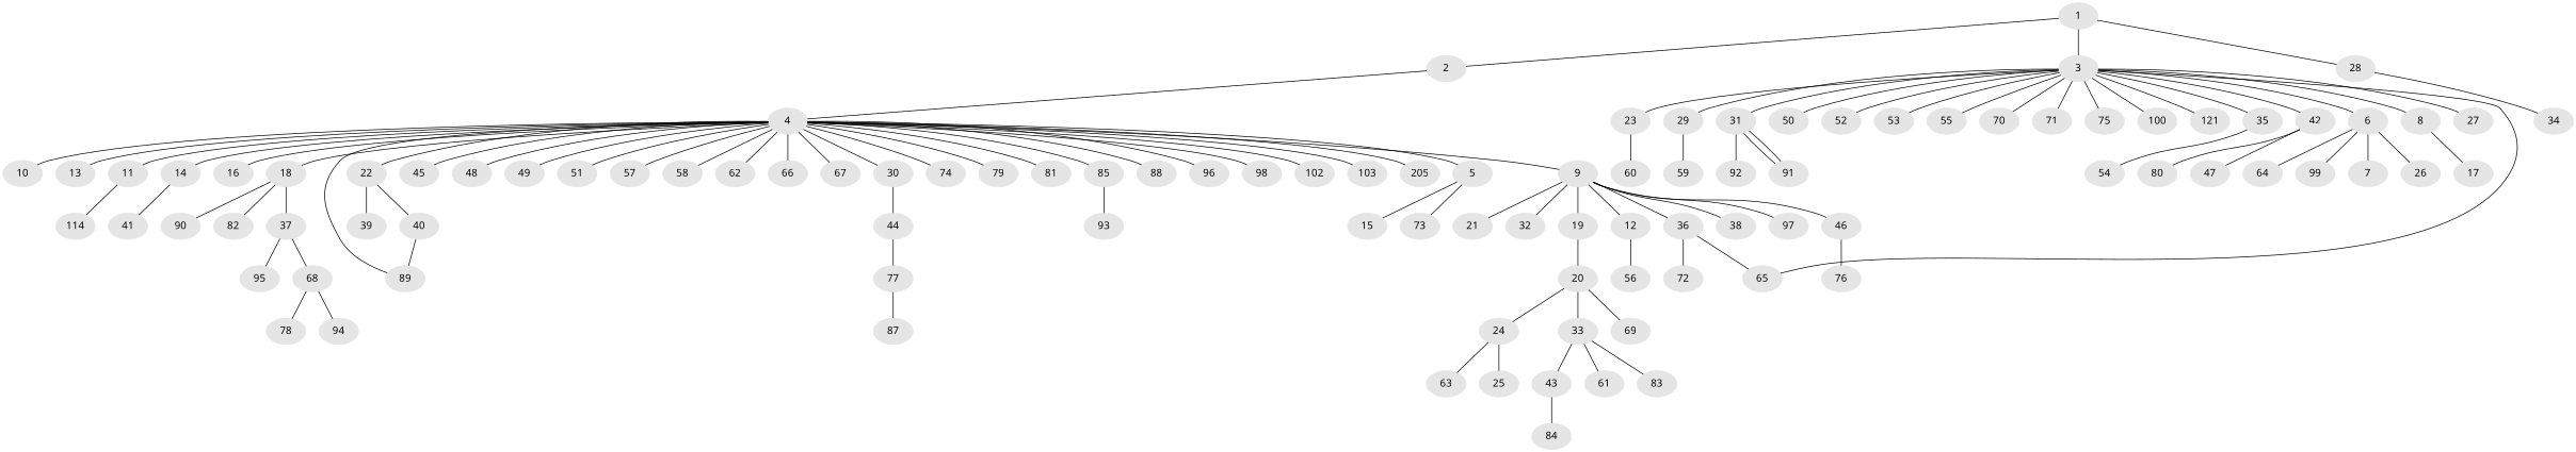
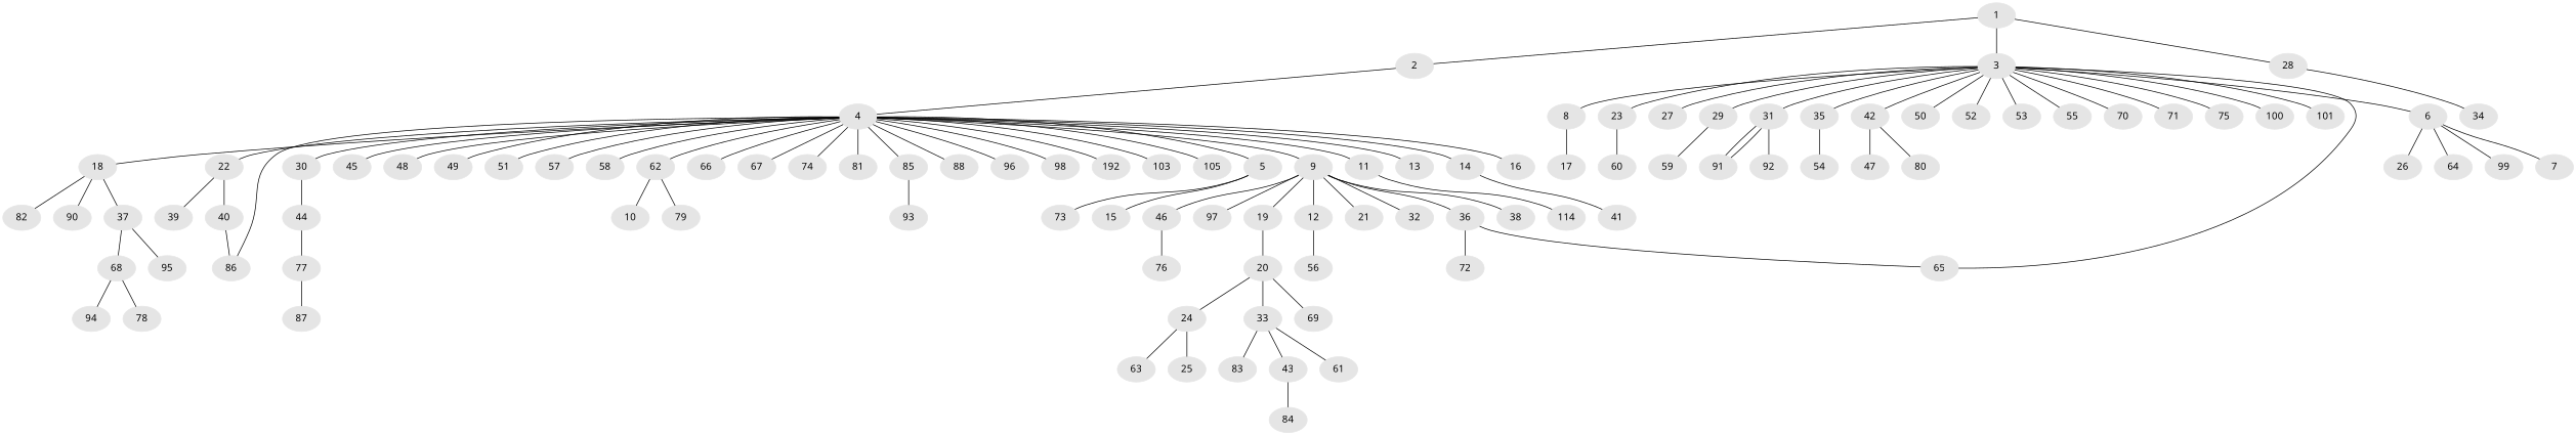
  graph {
    fontname="Noto Sans"
    node [color=gray90 fontname="Noto Sans" style=filled]
    edge [fontname="Noto Sans"]
    1
    2
    3
    28
    4
    6
    8
    23
    27
    29
    31
    35
    42
    50
    52
    53
    55
    65
    70
    71
    75
    100
-   101 [label=121]
+   101
    34
    5
    9
    10
    11
    13
    14
    16
    18
    22
    30
    45
    48
    49
    51
    57
    58
    62
    66
    67
    74
    79
    81
    85
-   86 [label=89]
+   86
    88
    96
    98
-   102
+   102 [label=192]
    103
-   105 [label=205]
+   105
    7
    26
    64
    99
    17
    60
    59
    91
    92
    54
    47
    80
    15
    73
    12
    19
    21
    32
    36
    38
    46
    97
    n77 [label=114]
    41
    37
    82
    90
    39
    40
    44
    93
    56
    20
    72
    76
    68
    95
    24
    33
    69
    25
    63
    43
    61
    83
    77
    84
    78
    94
    87
    1 -- 2
    1 -- 3
    1 -- 28
    2 -- 4
    3 -- 6
    3 -- 8
    3 -- 23
    3 -- 27
    3 -- 29
    3 -- 31
    3 -- 35
    3 -- 42
    3 -- 50
    3 -- 52
    3 -- 53
    3 -- 55
    3 -- 65
    3 -- 70
    3 -- 71
    3 -- 75
    3 -- 100
    3 -- 101
    28 -- 34
    4 -- 5
    4 -- 9
-   4 -- 10
+   62 -- 10
    4 -- 11
    4 -- 13
    4 -- 14
    4 -- 16
    4 -- 18
    4 -- 22
    4 -- 30
    4 -- 45
    4 -- 48
    4 -- 49
    4 -- 51
    4 -- 57
    4 -- 58
    4 -- 62
    4 -- 66
    4 -- 67
    4 -- 74
-   4 -- 79
+   62 -- 79
    4 -- 81
    4 -- 85
    4 -- 86
    4 -- 88
    4 -- 96
    4 -- 98
    4 -- 102
    4 -- 103
    4 -- 105
    6 -- 7
    6 -- 26
    6 -- 64
    6 -- 99
    8 -- 17
    23 -- 60
    29 -- 59
    31 -- 91
    31 -- 91
    31 -- 92
    35 -- 54
    42 -- 47
    42 -- 80
    5 -- 15
    5 -- 73
    9 -- 12
    9 -- 19
    9 -- 21
    9 -- 32
    9 -- 36
    9 -- 38
    9 -- 46
    9 -- 97
    11 -- n77
    14 -- 41
    18 -- 37
    18 -- 82
    18 -- 90
    22 -- 39
    22 -- 40
    30 -- 44
    85 -- 93
    12 -- 56
    19 -- 20
    36 -- 65
    36 -- 72
    46 -- 76
    37 -- 68
    37 -- 95
    40 -- 86
    44 -- 77
    20 -- 24
    20 -- 33
    20 -- 69
    68 -- 78
    68 -- 94
    24 -- 25
    24 -- 63
    33 -- 43
    33 -- 61
    33 -- 83
    43 -- 84
    77 -- 87
  }
